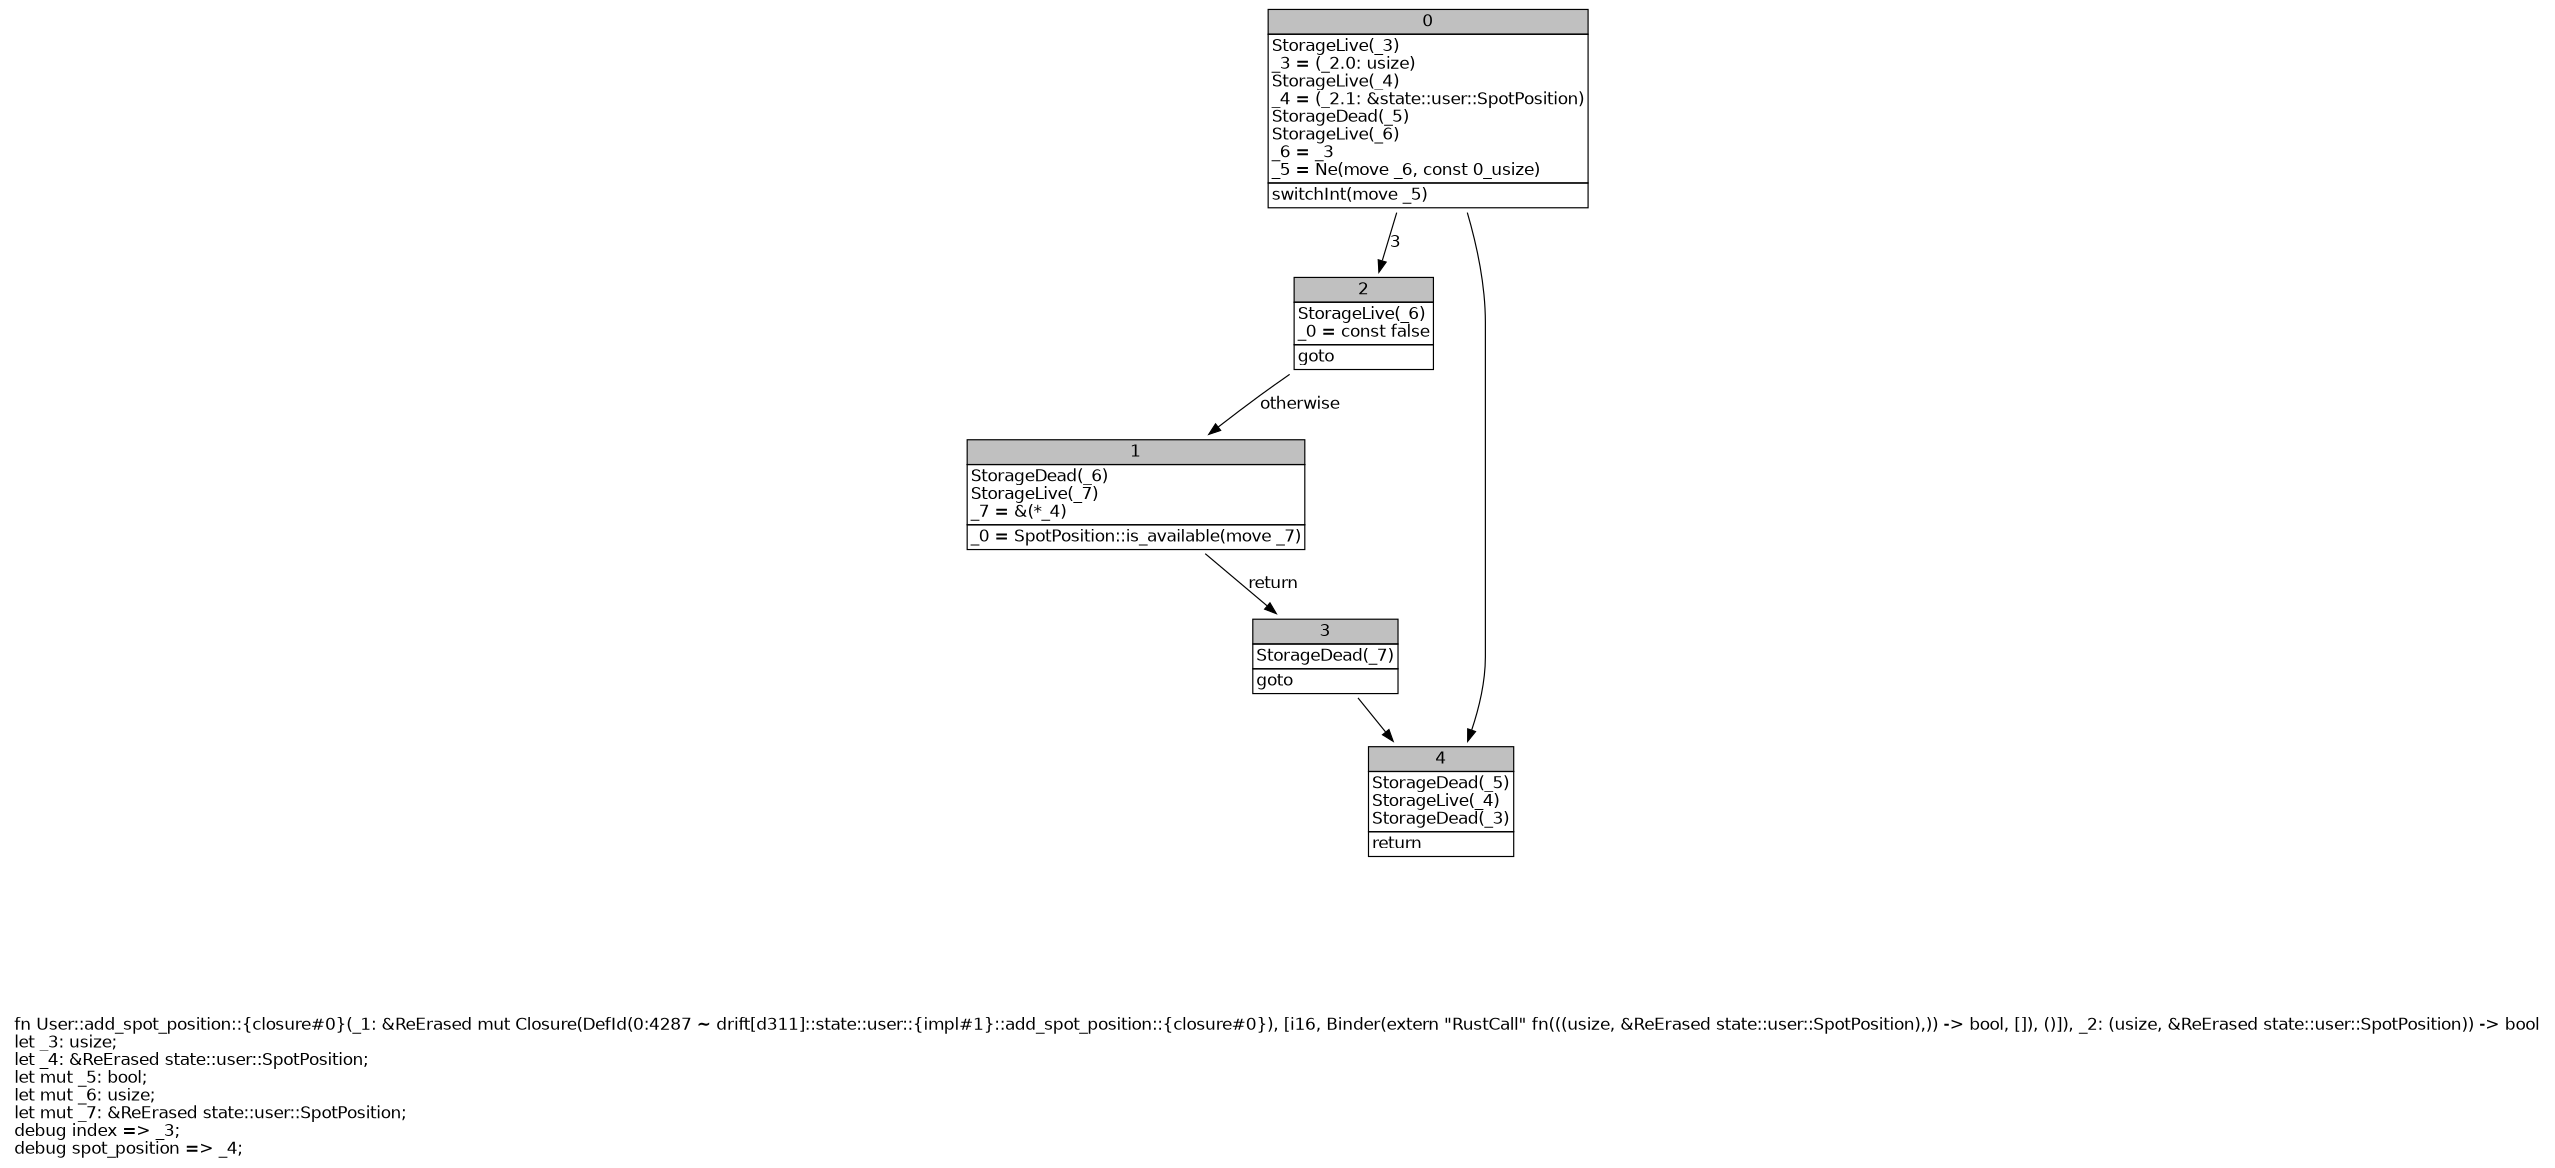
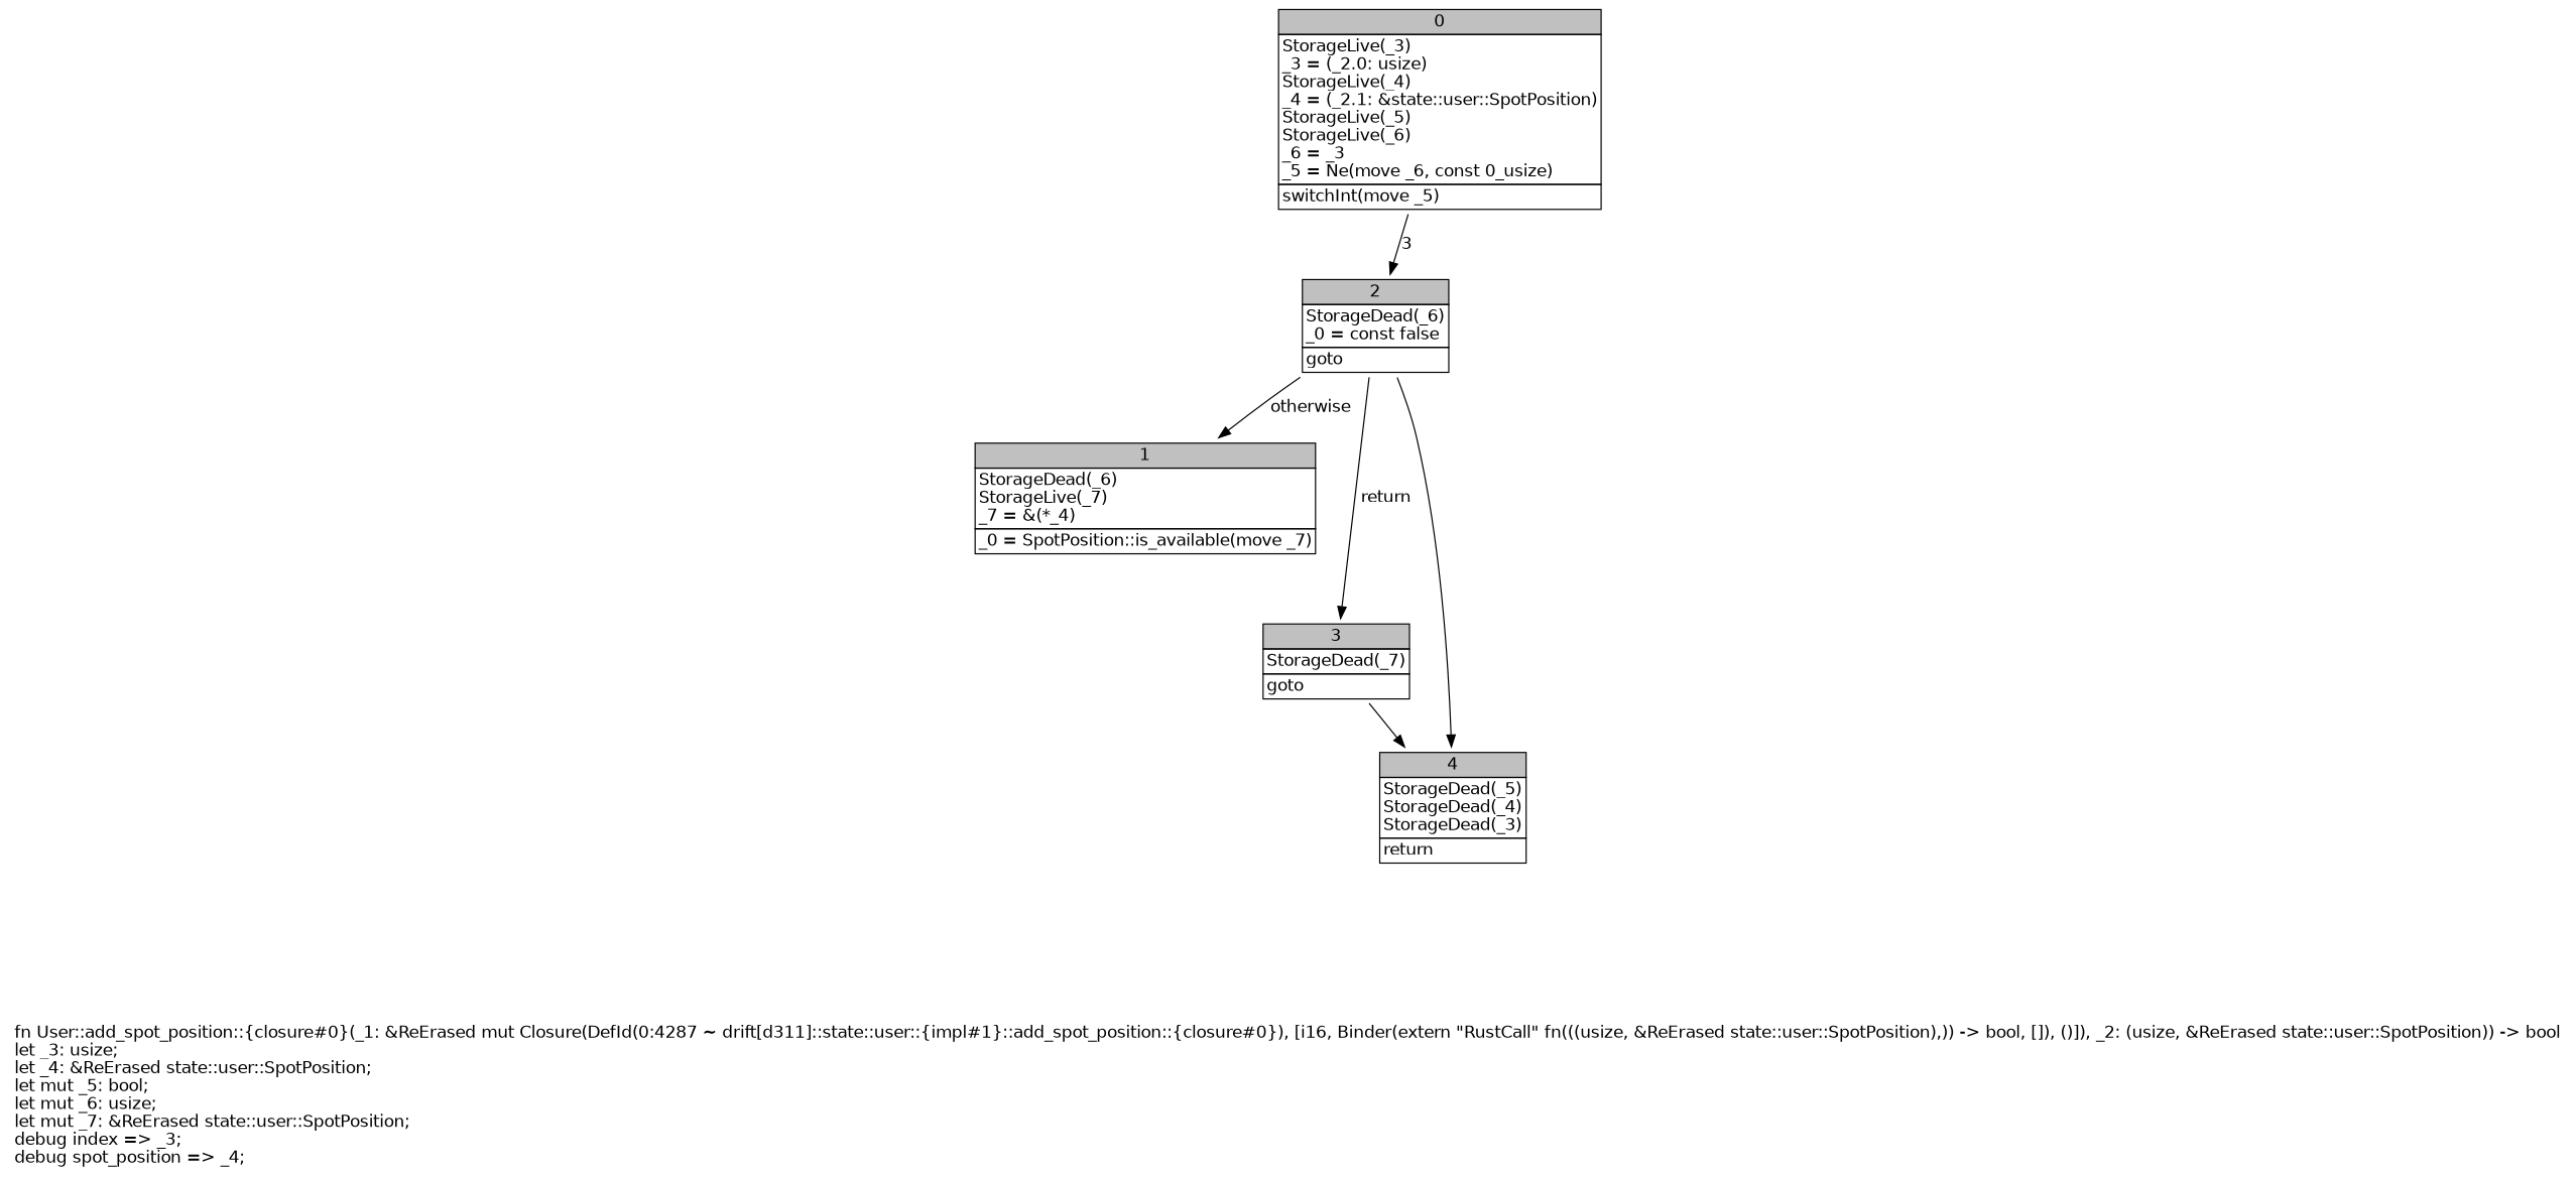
  digraph {
    fontname="DejaVu Sans"
    label=<fn User::add_spot_position::{closure#0}(_1: &amp;ReErased mut Closure(DefId(0:4287 ~ drift[d311]::state::user::{impl#1}::add_spot_position::{closure#0}), [i16, Binder(extern &quot;RustCall&quot; fn(((usize, &amp;ReErased state::user::SpotPosition),)) -&gt; bool, []), ()]), _2: (usize, &amp;ReErased state::user::SpotPosition)) -&gt; bool<br align="left"/>let _3: usize;<br align="left"/>let _4: &amp;ReErased state::user::SpotPosition;<br align="left"/>let mut _5: bool;<br align="left"/>let mut _6: usize;<br align="left"/>let mut _7: &amp;ReErased state::user::SpotPosition;<br align="left"/>debug index =&gt; _3;<br align="left"/>debug spot_position =&gt; _4;<br align="left"/>>
    node [fontname="DejaVu Sans" shape=none]
    edge [fontname="DejaVu Sans"]
-   n1 [label=<<table border="0" cellborder="1" cellspacing="0"><tr><td bgcolor="gray" align="center" colspan="1">0</td></tr><tr><td align="left" balign="left">StorageLive(_3)<br/>_3 = (_2.0: usize)<br/>StorageLive(_4)<br/>_4 = (_2.1: &amp;state::user::SpotPosition)<br/>StorageDead(_5)<br/>StorageLive(_6)<br/>_6 = _3<br/>_5 = Ne(move _6, const 0_usize)<br/></td></tr><tr><td align="left">switchInt(move _5)</td></tr></table>>]
-   n2 [label=<<table border="0" cellborder="1" cellspacing="0"><tr><td bgcolor="gray" align="center" colspan="1">2</td></tr><tr><td align="left" balign="left">StorageLive(_6)<br/>_0 = const false<br/></td></tr><tr><td align="left">goto</td></tr></table>>]
+   n1 [label=<<table border="0" cellborder="1" cellspacing="0"><tr><td bgcolor="gray" align="center" colspan="1">0</td></tr><tr><td align="left" balign="left">StorageLive(_3)<br/>_3 = (_2.0: usize)<br/>StorageLive(_4)<br/>_4 = (_2.1: &amp;state::user::SpotPosition)<br/>StorageLive(_5)<br/>StorageLive(_6)<br/>_6 = _3<br/>_5 = Ne(move _6, const 0_usize)<br/></td></tr><tr><td align="left">switchInt(move _5)</td></tr></table>>]
+   n2 [label=<<table border="0" cellborder="1" cellspacing="0"><tr><td bgcolor="gray" align="center" colspan="1">2</td></tr><tr><td align="left" balign="left">StorageDead(_6)<br/>_0 = const false<br/></td></tr><tr><td align="left">goto</td></tr></table>>]
    n3 [label=<<table border="0" cellborder="1" cellspacing="0"><tr><td bgcolor="gray" align="center" colspan="1">1</td></tr><tr><td align="left" balign="left">StorageDead(_6)<br/>StorageLive(_7)<br/>_7 = &amp;(*_4)<br/></td></tr><tr><td align="left">_0 = SpotPosition::is_available(move _7)</td></tr></table>>]
    n4 [label=<<table border="0" cellborder="1" cellspacing="0"><tr><td bgcolor="gray" align="center" colspan="1">3</td></tr><tr><td align="left" balign="left">StorageDead(_7)<br/></td></tr><tr><td align="left">goto</td></tr></table>>]
-   n5 [label=<<table border="0" cellborder="1" cellspacing="0"><tr><td bgcolor="gray" align="center" colspan="1">4</td></tr><tr><td align="left" balign="left">StorageDead(_5)<br/>StorageLive(_4)<br/>StorageDead(_3)<br/></td></tr><tr><td align="left">return</td></tr></table>>]
+   n5 [label=<<table border="0" cellborder="1" cellspacing="0"><tr><td bgcolor="gray" align="center" colspan="1">4</td></tr><tr><td align="left" balign="left">StorageDead(_5)<br/>StorageDead(_4)<br/>StorageDead(_3)<br/></td></tr><tr><td align="left">return</td></tr></table>>]
    n1 -> n2 [label=3]
    n2 -> n3 [label=otherwise]
-   n1 -> n5
-   n3 -> n4 [label=return]
+   n2 -> n5
+   n2 -> n4 [label=return]
    n4 -> n5
  }
